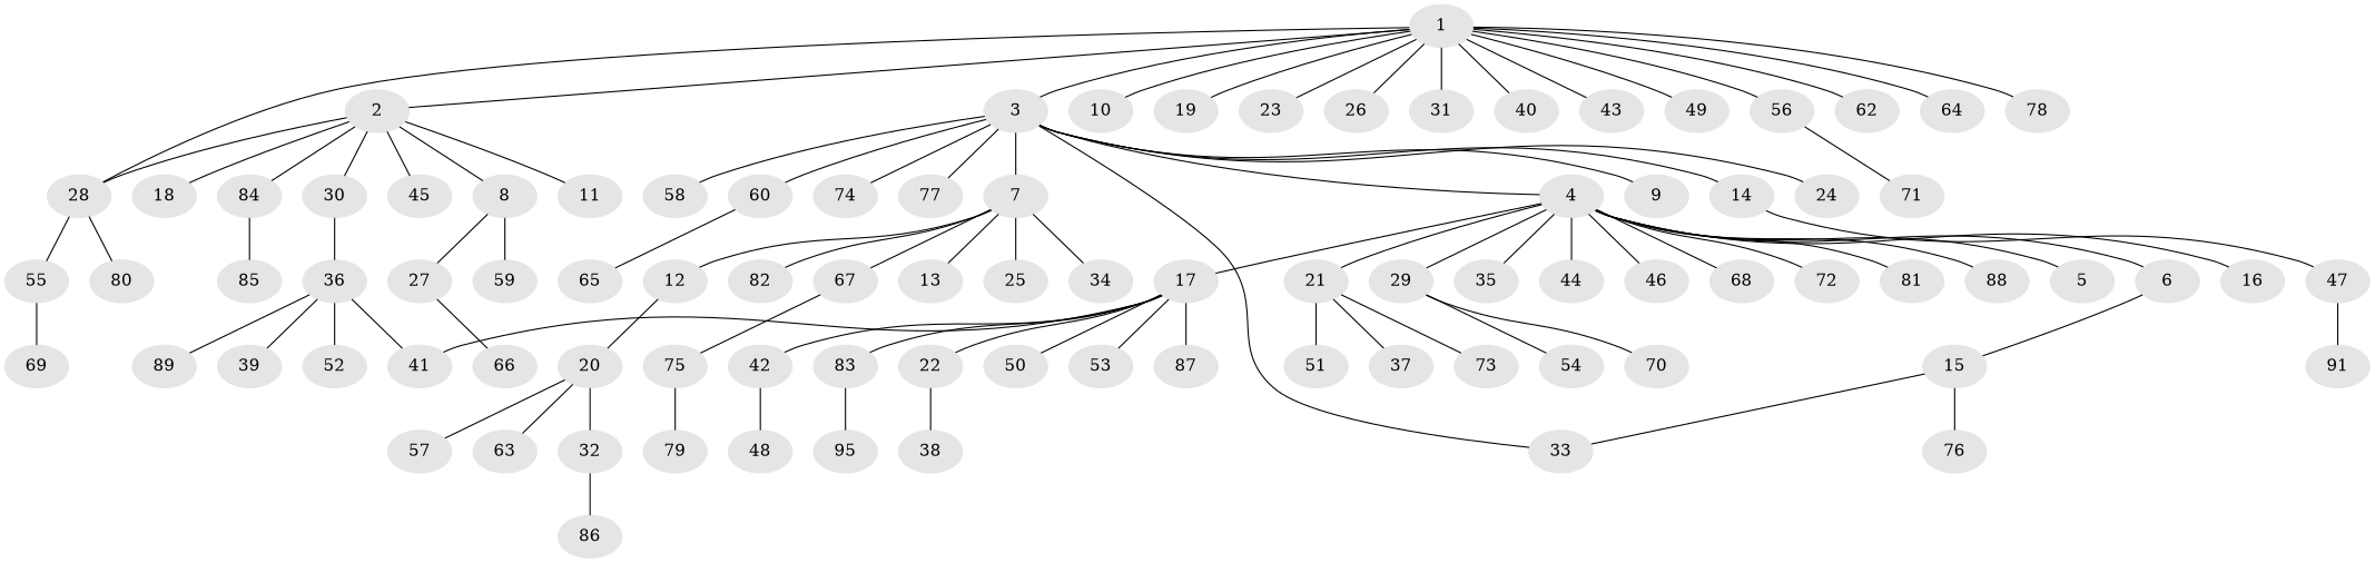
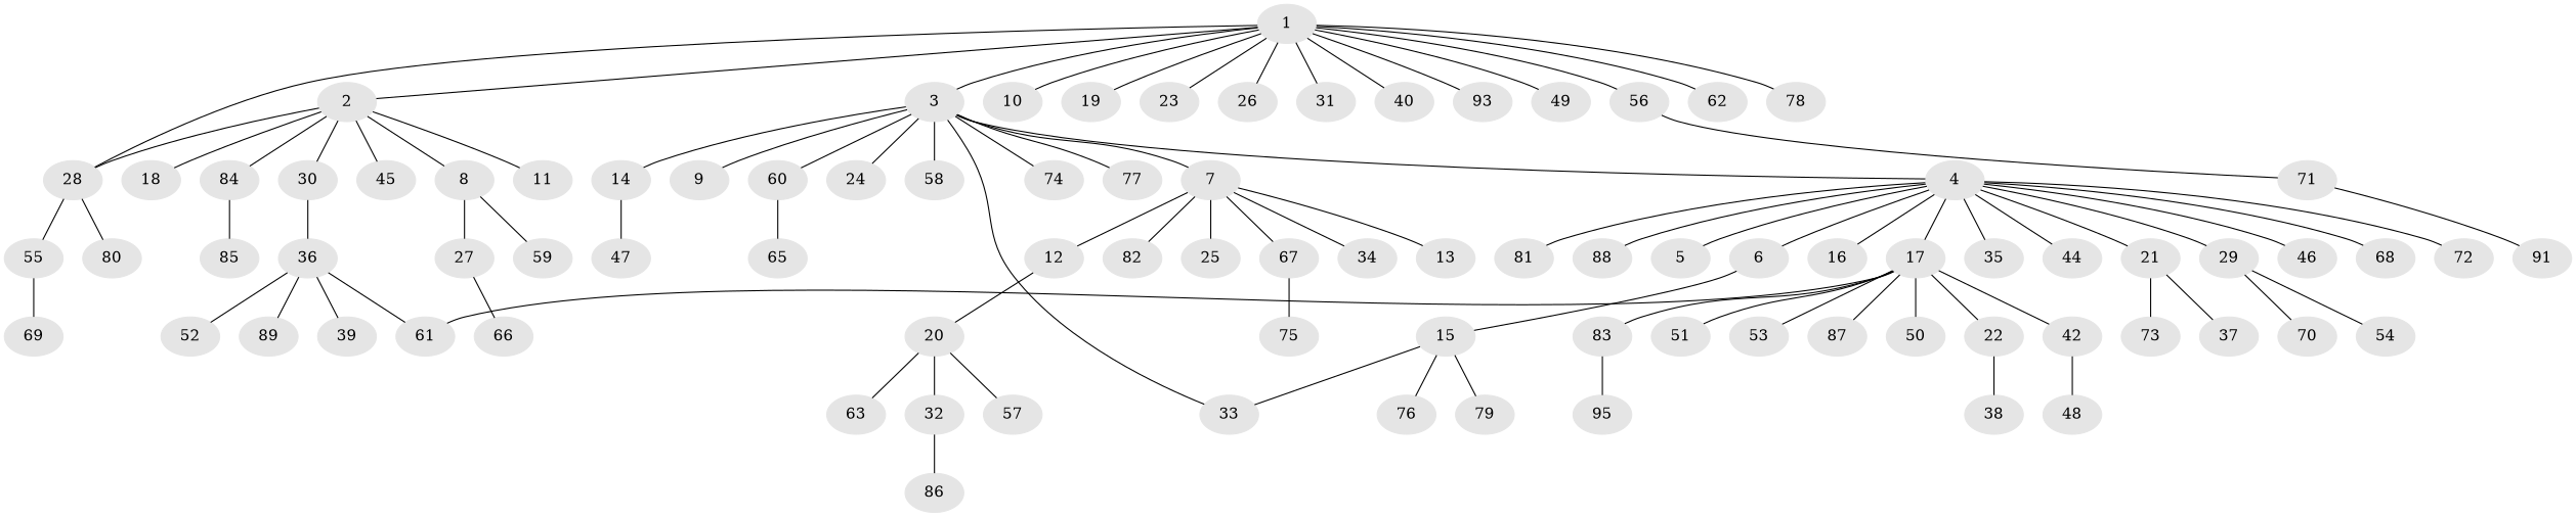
  graph {
    node [color=gray90 style=filled]
    1
    2
    3
    10
    19
    23
    26
    28
    31
    40
-   43
+   43 [label=93]
    49
    56
    62
-   64
    78
    8
    11
    18
    30
    45
    84
    4
    7
    9
    14
    24
    33
    58
    60
    74
    77
    55
    80
    71
    27
    59
    36
    85
    5
    6
    16
    17
    21
    29
    35
    44
    46
    68
    72
    81
    88
    12
    13
    25
    34
    67
    82
    47
    65
    15
    22
-   41
+   41 [label=61]
    42
    50
    51
    53
    83
    87
    37
    73
    54
    70
    76
    79
    20
    75
    66
    32
    57
    63
    n82 [label=91]
    38
    48
    n85 [label=95]
    86
    69
    39
    52
    89
    1 -- 2
    1 -- 3
    1 -- 10
    1 -- 19
    1 -- 23
    1 -- 26
    1 -- 28
    1 -- 31
    1 -- 40
    1 -- 43
    1 -- 49
    1 -- 56
    1 -- 62
-   1 -- 64
    1 -- 78
    2 -- 28
    2 -- 8
    2 -- 11
    2 -- 18
    2 -- 30
    2 -- 45
    2 -- 84
    3 -- 4
    3 -- 7
    3 -- 9
    3 -- 14
    3 -- 24
    3 -- 33
    3 -- 58
    3 -- 60
    3 -- 74
    3 -- 77
    28 -- 55
    28 -- 80
    56 -- 71
    8 -- 27
    8 -- 59
    30 -- 36
    84 -- 85
    4 -- 5
    4 -- 6
    4 -- 16
    4 -- 17
    4 -- 21
    4 -- 29
    4 -- 35
    4 -- 44
    4 -- 46
    4 -- 68
    4 -- 72
    4 -- 81
    4 -- 88
    7 -- 12
    7 -- 13
    7 -- 25
    7 -- 34
    7 -- 67
    7 -- 82
    14 -- 47
    60 -- 65
    55 -- 69
    27 -- 66
    36 -- 41
    36 -- 39
    36 -- 52
    36 -- 89
    6 -- 15
    17 -- 22
    17 -- 41
    17 -- 42
    17 -- 50
-   21 -- 51
+   17 -- 51
    17 -- 53
    17 -- 83
    17 -- 87
    21 -- 37
    21 -- 73
    29 -- 54
    29 -- 70
    12 -- 20
    67 -- 75
-   47 -- n82
+   71 -- n82
    15 -- 33
    15 -- 76
-   75 -- 79
+   15 -- 79
    22 -- 38
    42 -- 48
    83 -- n85
    20 -- 32
    20 -- 57
    20 -- 63
    32 -- 86
  }
